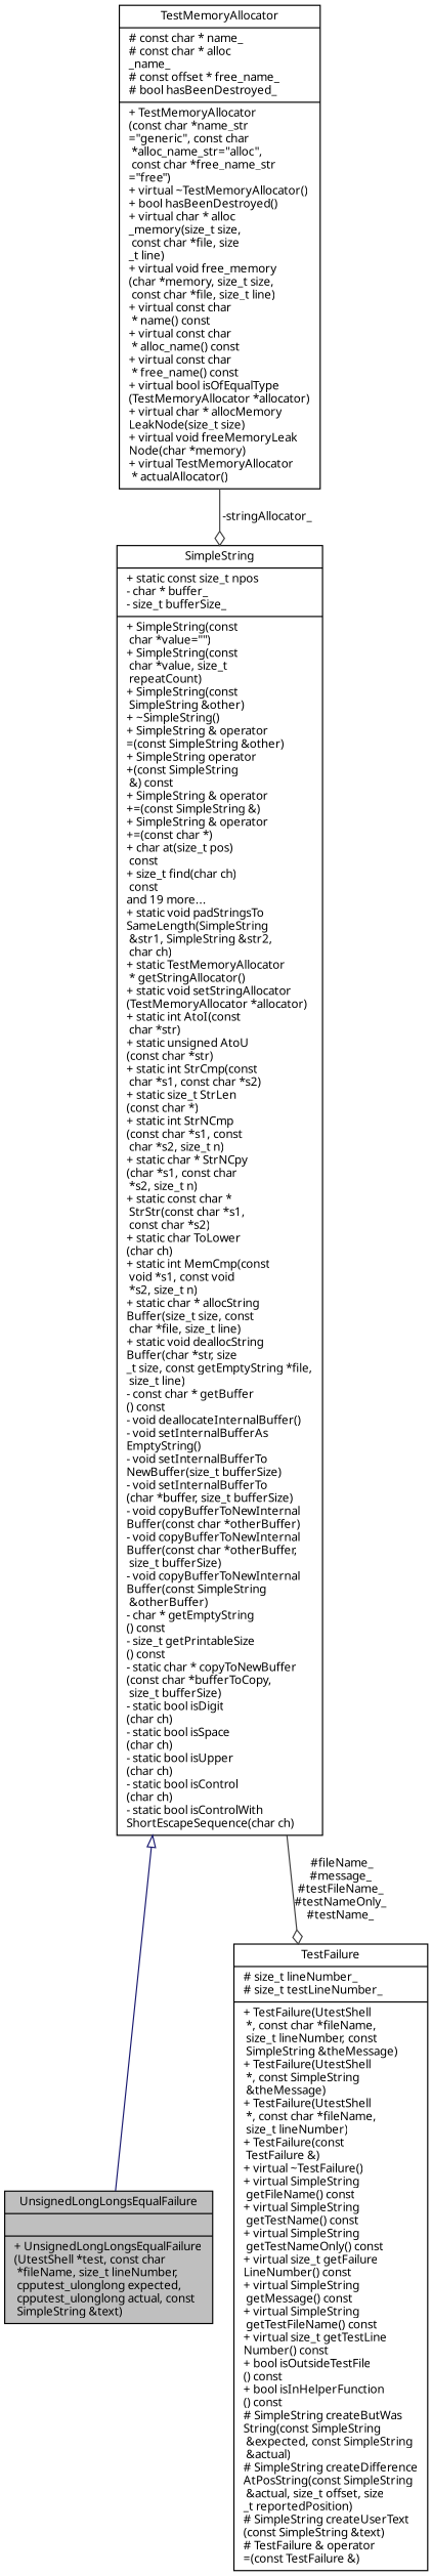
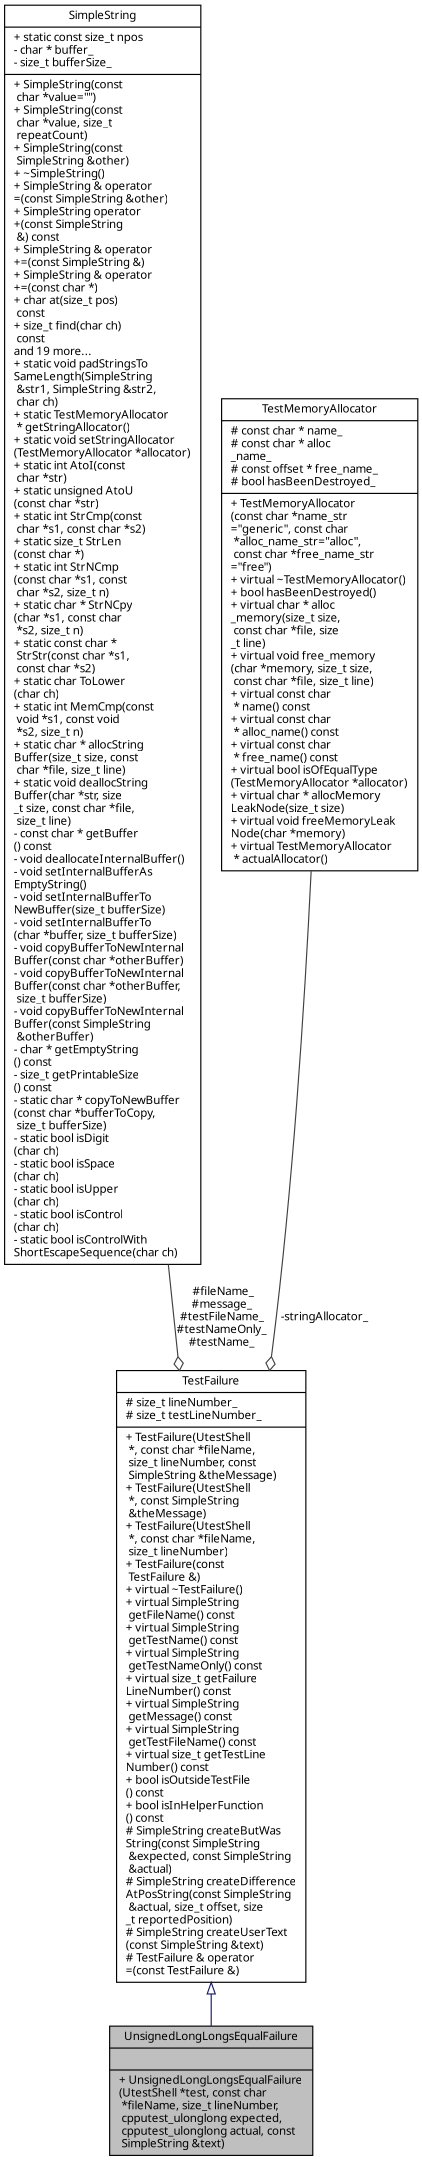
  digraph {
    fontname="Noto Sans"
    node [color=black fillcolor=white fontname="Noto Sans" fontsize=10 shape=record style=filled]
    edge [color=grey25 fontname="Noto Sans" fontsize=10 labelfontname=Helvetica labelfontsize=10 style=solid arrowhead=odiamond]
    n1 [fillcolor=grey75 fontcolor=black height=0.2 label="{UnsignedLongLongsEqualFailure\n||+  UnsignedLongLongsEqualFailure\l(UtestShell *test, const char\l *fileName, size_t lineNumber,\l cpputest_ulonglong expected,\l cpputest_ulonglong actual, const\l SimpleString &text)\l}" width=0.4]
    n2 [height=0.2 label="{TestFailure\n|# size_t lineNumber_\l# size_t testLineNumber_\l|+  TestFailure(UtestShell\l *, const char *fileName,\l size_t lineNumber, const\l SimpleString &theMessage)\l+  TestFailure(UtestShell\l *, const SimpleString\l &theMessage)\l+  TestFailure(UtestShell\l *, const char *fileName,\l size_t lineNumber)\l+  TestFailure(const\l TestFailure &)\l+ virtual ~TestFailure()\l+ virtual SimpleString\l getFileName() const\l+ virtual SimpleString\l getTestName() const\l+ virtual SimpleString\l getTestNameOnly() const\l+ virtual size_t getFailure\lLineNumber() const\l+ virtual SimpleString\l getMessage() const\l+ virtual SimpleString\l getTestFileName() const\l+ virtual size_t getTestLine\lNumber() const\l+ bool isOutsideTestFile\l() const\l+ bool isInHelperFunction\l() const\l# SimpleString createButWas\lString(const SimpleString\l &expected, const SimpleString\l &actual)\l# SimpleString createDifference\lAtPosString(const SimpleString\l &actual, size_t offset, size\l_t reportedPosition)\l# SimpleString createUserText\l(const SimpleString &text)\l# TestFailure & operator\l=(const TestFailure &)\l}" width=0.4]
-   n3 [height=0.2 label="{SimpleString\n|+ static const size_t npos\l- char * buffer_\l- size_t bufferSize_\l|+  SimpleString(const\l char *value=\"\")\l+  SimpleString(const\l char *value, size_t\l repeatCount)\l+  SimpleString(const\l SimpleString &other)\l+  ~SimpleString()\l+ SimpleString & operator\l=(const SimpleString &other)\l+ SimpleString operator\l+(const SimpleString\l &) const\l+ SimpleString & operator\l+=(const SimpleString &)\l+ SimpleString & operator\l+=(const char *)\l+ char at(size_t pos)\l const\l+ size_t find(char ch)\l const\land 19 more...\l+ static void padStringsTo\lSameLength(SimpleString\l &str1, SimpleString &str2,\l char ch)\l+ static TestMemoryAllocator\l * getStringAllocator()\l+ static void setStringAllocator\l(TestMemoryAllocator *allocator)\l+ static int AtoI(const\l char *str)\l+ static unsigned AtoU\l(const char *str)\l+ static int StrCmp(const\l char *s1, const char *s2)\l+ static size_t StrLen\l(const char *)\l+ static int StrNCmp\l(const char *s1, const\l char *s2, size_t n)\l+ static char * StrNCpy\l(char *s1, const char\l *s2, size_t n)\l+ static const char *\l StrStr(const char *s1,\l const char *s2)\l+ static char ToLower\l(char ch)\l+ static int MemCmp(const\l void *s1, const void\l *s2, size_t n)\l+ static char * allocString\lBuffer(size_t size, const\l char *file, size_t line)\l+ static void deallocString\lBuffer(char *str, size\l_t size, const getEmptyString *file,\l size_t line)\l- const char * getBuffer\l() const\l- void deallocateInternalBuffer()\l- void setInternalBufferAs\lEmptyString()\l- void setInternalBufferTo\lNewBuffer(size_t bufferSize)\l- void setInternalBufferTo\l(char *buffer, size_t bufferSize)\l- void copyBufferToNewInternal\lBuffer(const char *otherBuffer)\l- void copyBufferToNewInternal\lBuffer(const char *otherBuffer,\l size_t bufferSize)\l- void copyBufferToNewInternal\lBuffer(const SimpleString\l &otherBuffer)\l- char * getEmptyString\l() const\l- size_t getPrintableSize\l() const\l- static char * copyToNewBuffer\l(const char *bufferToCopy,\l size_t bufferSize)\l- static bool isDigit\l(char ch)\l- static bool isSpace\l(char ch)\l- static bool isUpper\l(char ch)\l- static bool isControl\l(char ch)\l- static bool isControlWith\lShortEscapeSequence(char ch)\l}" width=0.4]
+   n3 [height=0.2 label="{SimpleString\n|+ static const size_t npos\l- char * buffer_\l- size_t bufferSize_\l|+  SimpleString(const\l char *value=\"\")\l+  SimpleString(const\l char *value, size_t\l repeatCount)\l+  SimpleString(const\l SimpleString &other)\l+  ~SimpleString()\l+ SimpleString & operator\l=(const SimpleString &other)\l+ SimpleString operator\l+(const SimpleString\l &) const\l+ SimpleString & operator\l+=(const SimpleString &)\l+ SimpleString & operator\l+=(const char *)\l+ char at(size_t pos)\l const\l+ size_t find(char ch)\l const\land 19 more...\l+ static void padStringsTo\lSameLength(SimpleString\l &str1, SimpleString &str2,\l char ch)\l+ static TestMemoryAllocator\l * getStringAllocator()\l+ static void setStringAllocator\l(TestMemoryAllocator *allocator)\l+ static int AtoI(const\l char *str)\l+ static unsigned AtoU\l(const char *str)\l+ static int StrCmp(const\l char *s1, const char *s2)\l+ static size_t StrLen\l(const char *)\l+ static int StrNCmp\l(const char *s1, const\l char *s2, size_t n)\l+ static char * StrNCpy\l(char *s1, const char\l *s2, size_t n)\l+ static const char *\l StrStr(const char *s1,\l const char *s2)\l+ static char ToLower\l(char ch)\l+ static int MemCmp(const\l void *s1, const void\l *s2, size_t n)\l+ static char * allocString\lBuffer(size_t size, const\l char *file, size_t line)\l+ static void deallocString\lBuffer(char *str, size\l_t size, const char *file,\l size_t line)\l- const char * getBuffer\l() const\l- void deallocateInternalBuffer()\l- void setInternalBufferAs\lEmptyString()\l- void setInternalBufferTo\lNewBuffer(size_t bufferSize)\l- void setInternalBufferTo\l(char *buffer, size_t bufferSize)\l- void copyBufferToNewInternal\lBuffer(const char *otherBuffer)\l- void copyBufferToNewInternal\lBuffer(const char *otherBuffer,\l size_t bufferSize)\l- void copyBufferToNewInternal\lBuffer(const SimpleString\l &otherBuffer)\l- char * getEmptyString\l() const\l- size_t getPrintableSize\l() const\l- static char * copyToNewBuffer\l(const char *bufferToCopy,\l size_t bufferSize)\l- static bool isDigit\l(char ch)\l- static bool isSpace\l(char ch)\l- static bool isUpper\l(char ch)\l- static bool isControl\l(char ch)\l- static bool isControlWith\lShortEscapeSequence(char ch)\l}" width=0.4]
    n4 [height=0.2 label="{TestMemoryAllocator\n|# const char * name_\l# const char * alloc\l_name_\l# const offset * free_name_\l# bool hasBeenDestroyed_\l|+  TestMemoryAllocator\l(const char *name_str\l=\"generic\", const char\l *alloc_name_str=\"alloc\",\l const char *free_name_str\l=\"free\")\l+ virtual ~TestMemoryAllocator()\l+ bool hasBeenDestroyed()\l+ virtual char * alloc\l_memory(size_t size,\l const char *file, size\l_t line)\l+ virtual void free_memory\l(char *memory, size_t size,\l const char *file, size_t line)\l+ virtual const char\l * name() const\l+ virtual const char\l * alloc_name() const\l+ virtual const char\l * free_name() const\l+ virtual bool isOfEqualType\l(TestMemoryAllocator *allocator)\l+ virtual char * allocMemory\lLeakNode(size_t size)\l+ virtual void freeMemoryLeak\lNode(char *memory)\l+ virtual TestMemoryAllocator\l * actualAllocator()\l}" width=0.4]
-   n3 -> n1 [arrowtail=onormal color=midnightblue dir=back arrowhead=""]
+   n2 -> n1 [arrowtail=onormal color=midnightblue dir=back arrowhead=""]
    n3 -> n2 [label=" #fileName_\n#message_\n#testFileName_\n#testNameOnly_\n#testName_"]
-   n4 -> n3 [label=" -stringAllocator_"]
+   n4 -> n2 [label=" -stringAllocator_"]
  }
